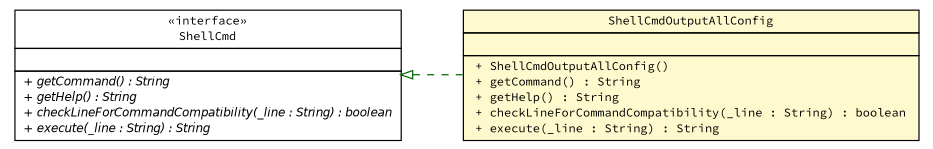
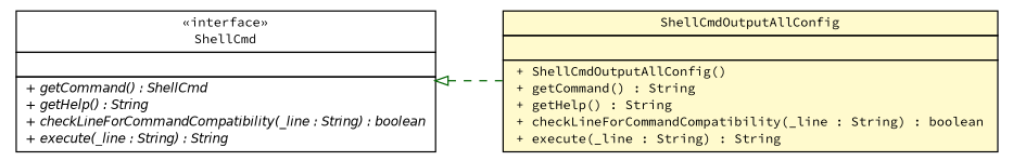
  digraph {
    nodesep=0.25
    ranksep=0.5
    rankdir=LR
    fontname="Source Code Pro"
    node [fontcolor=black fontname="Source Code Pro" fontsize=10.0 shape=plaintext]
    n1 [label=<<table title="com.connectlife.coreserver.console.ShellCmdOutputAllConfig" border="0" cellborder="1" cellspacing="0" cellpadding="2" port="p" bgcolor="lemonChiffon" href="./ShellCmdOutputAllConfig.html"> 		<tr><td><table border="0" cellspacing="0" cellpadding="1"> <tr><td align="center" balign="center"> ShellCmdOutputAllConfig </td></tr> 		</table></td></tr> 		<tr><td><table border="0" cellspacing="0" cellpadding="1"> <tr><td align="left" balign="left">  </td></tr> 		</table></td></tr> 		<tr><td><table border="0" cellspacing="0" cellpadding="1"> <tr><td align="left" balign="left"> + ShellCmdOutputAllConfig() </td></tr> <tr><td align="left" balign="left"> + getCommand() : String </td></tr> <tr><td align="left" balign="left"> + getHelp() : String </td></tr> <tr><td align="left" balign="left"> + checkLineForCommandCompatibility(_line : String) : boolean </td></tr> <tr><td align="left" balign="left"> + execute(_line : String) : String </td></tr> 		</table></td></tr> 		</table>>]
-   n2 [label=<<table title="com.connectlife.coreserver.console.ShellCmd" border="0" cellborder="1" cellspacing="0" cellpadding="2" port="p" href="./ShellCmd.html"> 		<tr><td><table border="0" cellspacing="0" cellpadding="1"> <tr><td align="center" balign="center"> &#171;interface&#187; </td></tr> <tr><td align="center" balign="center"> ShellCmd </td></tr> 		</table></td></tr> 		<tr><td><table border="0" cellspacing="0" cellpadding="1"> <tr><td align="left" balign="left">  </td></tr> 		</table></td></tr> 		<tr><td><table border="0" cellspacing="0" cellpadding="1"> <tr><td align="left" balign="left"><font face="Helvetica-Oblique" point-size="10.0"> + getCommand() : String </font></td></tr> <tr><td align="left" balign="left"><font face="Helvetica-Oblique" point-size="10.0"> + getHelp() : String </font></td></tr> <tr><td align="left" balign="left"><font face="Helvetica-Oblique" point-size="10.0"> + checkLineForCommandCompatibility(_line : String) : boolean </font></td></tr> <tr><td align="left" balign="left"><font face="Helvetica-Oblique" point-size="10.0"> + execute(_line : String) : String </font></td></tr> 		</table></td></tr> 		</table>>]
+   n2 [label=<<table title="com.connectlife.coreserver.console.ShellCmd" border="0" cellborder="1" cellspacing="0" cellpadding="2" port="p" href="./ShellCmd.html"> 		<tr><td><table border="0" cellspacing="0" cellpadding="1"> <tr><td align="center" balign="center"> &#171;interface&#187; </td></tr> <tr><td align="center" balign="center"> ShellCmd </td></tr> 		</table></td></tr> 		<tr><td><table border="0" cellspacing="0" cellpadding="1"> <tr><td align="left" balign="left">  </td></tr> 		</table></td></tr> 		<tr><td><table border="0" cellspacing="0" cellpadding="1"> <tr><td align="left" balign="left"><font face="Helvetica-Oblique" point-size="10.0"> + getCommand() : ShellCmd </font></td></tr> <tr><td align="left" balign="left"><font face="Helvetica-Oblique" point-size="10.0"> + getHelp() : String </font></td></tr> <tr><td align="left" balign="left"><font face="Helvetica-Oblique" point-size="10.0"> + checkLineForCommandCompatibility(_line : String) : boolean </font></td></tr> <tr><td align="left" balign="left"><font face="Helvetica-Oblique" point-size="10.0"> + execute(_line : String) : String </font></td></tr> 		</table></td></tr> 		</table>>]
    n2 -> n1 [arrowtail=empty dir=back fontname="Source Code Pro" fontsize=10 headport=p labelfontname=Helvetica labelfontsize=10 style=dashed tailport=p color=darkgreen]
  }
